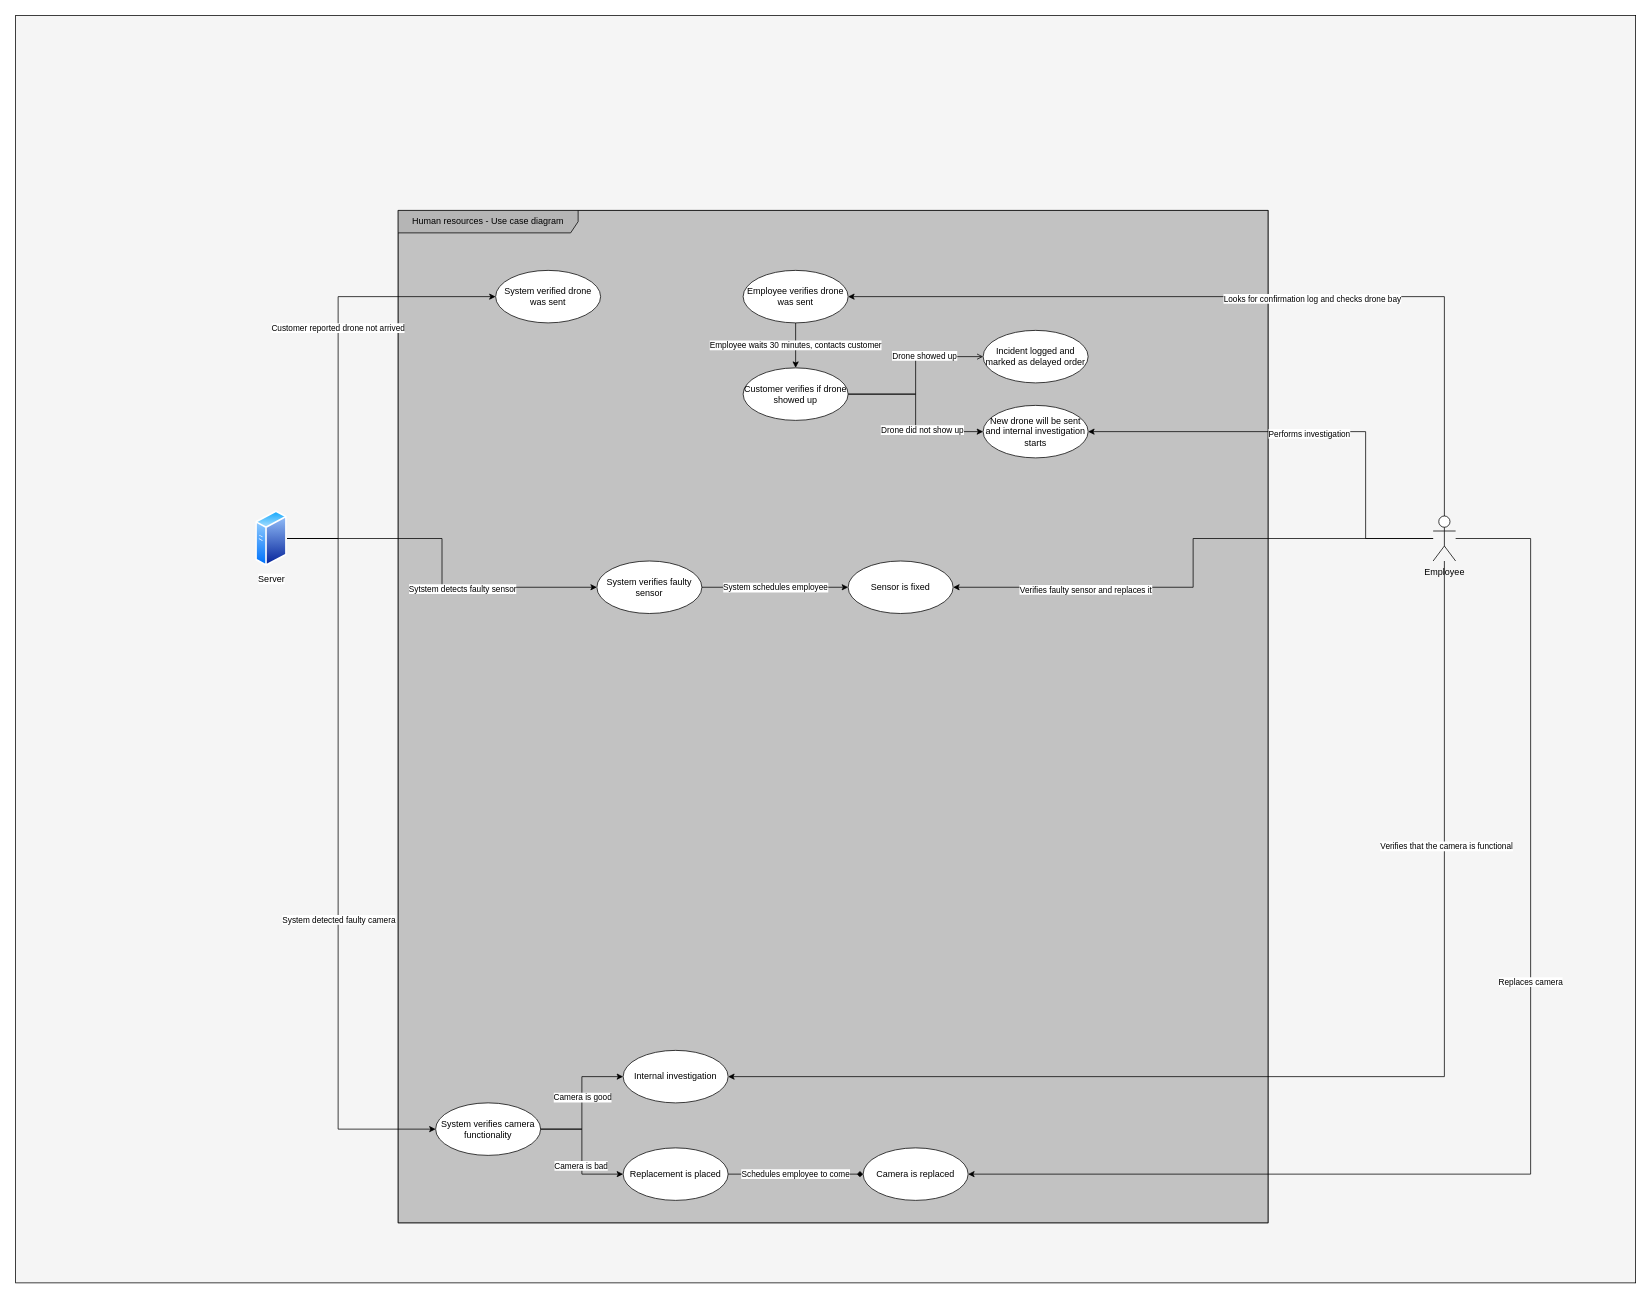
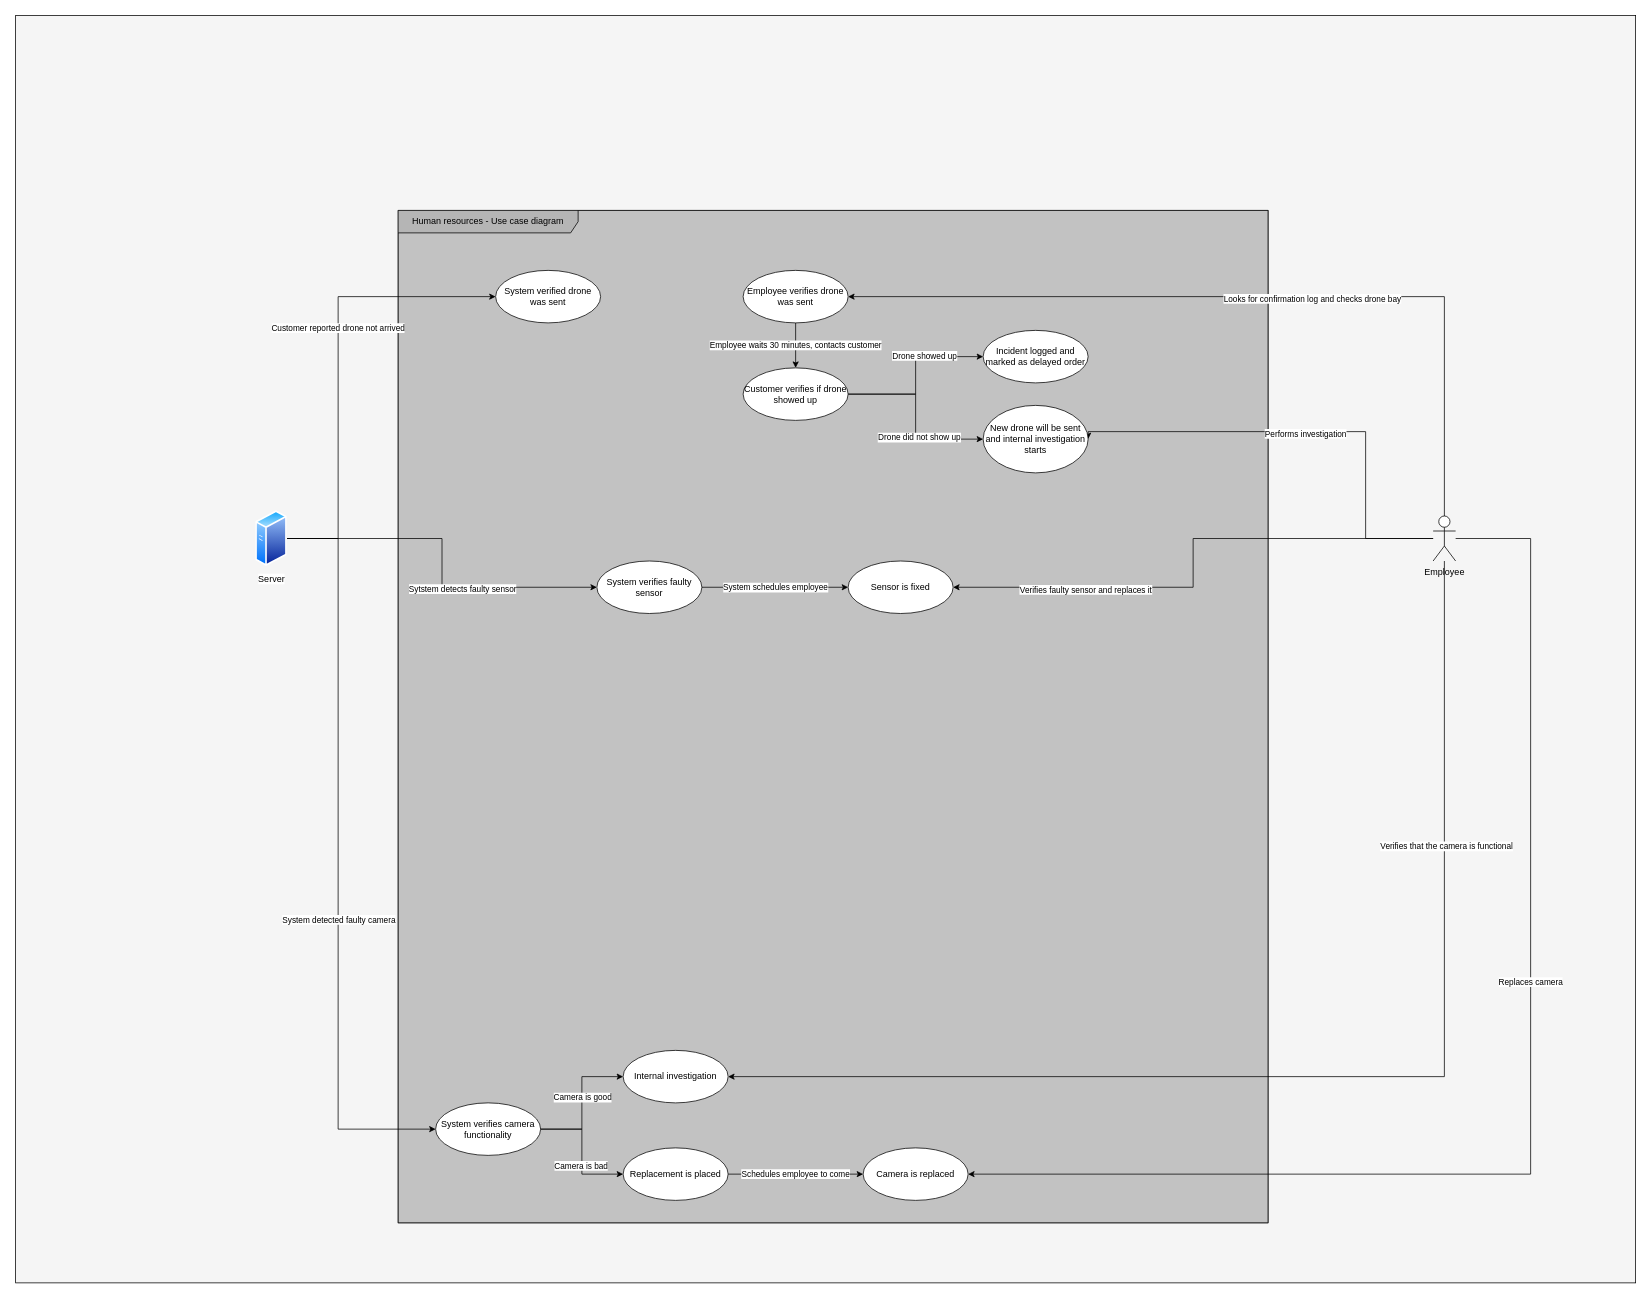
  <mxCell id="0" />
  <mxCell id="1" parent="0" />
  <mxCell id="2" value="" style="rounded=0;whiteSpace=wrap;html=1;fillColor=#F5F5F5;" parent="1" vertex="1"><mxGeometry x="20" y="20" width="2160" height="1690" as="geometry" /></mxCell>
  <mxCell id="3" value="" style="rounded=0;whiteSpace=wrap;html=1;shadow=0;fontSize=11;fillColor=#C2C2C2;fontColor=#333333;strokeColor=#666666;" parent="1" vertex="1"><mxGeometry x="530" y="280" width="1160" height="1350" as="geometry" /></mxCell>
  <mxCell id="4" value="Human resources - Use case diagram" style="shape=umlFrame;whiteSpace=wrap;html=1;width=240;height=30;shadow=0;fillColor=#B5B5B5;" parent="1" vertex="1"><mxGeometry x="530" y="280" width="1160" height="1350" as="geometry" /></mxCell>
  <mxCell id="5" style="edgeStyle=orthogonalEdgeStyle;rounded=0;orthogonalLoop=1;jettySize=auto;html=1;entryX=1;entryY=0.5;entryDx=0;entryDy=0;" parent="1" source="15" target="25" edge="1"><mxGeometry relative="1" as="geometry"><Array as="points"><mxPoint x="1925" y="395" /></Array></mxGeometry></mxCell>
  <mxCell id="6" value="Looks for confirmation log and checks drone bay" style="edgeLabel;html=1;align=center;verticalAlign=middle;resizable=0;points=[];" parent="5" vertex="1" connectable="0"><mxGeometry x="-0.137" y="2" relative="1" as="geometry"><mxPoint as="offset" /></mxGeometry></mxCell>
  <mxCell id="7" style="edgeStyle=orthogonalEdgeStyle;rounded=0;orthogonalLoop=1;jettySize=auto;html=1;entryX=1;entryY=0.5;entryDx=0;entryDy=0;" edge="1" parent="1" source="15" target="32"><mxGeometry relative="1" as="geometry"><Array as="points"><mxPoint x="1820" y="718" /><mxPoint x="1820" y="575" /></Array></mxGeometry></mxCell>
  <mxCell id="8" value="Performs investigation" style="edgeLabel;html=1;align=center;verticalAlign=middle;resizable=0;points=[];" vertex="1" connectable="0" parent="7"><mxGeometry x="0.021" y="2" relative="1" as="geometry"><mxPoint as="offset" /></mxGeometry></mxCell>
  <mxCell id="9" style="edgeStyle=orthogonalEdgeStyle;rounded=0;orthogonalLoop=1;jettySize=auto;html=1;entryX=1;entryY=0.5;entryDx=0;entryDy=0;" edge="1" parent="1" source="15" target="38"><mxGeometry relative="1" as="geometry"><Array as="points"><mxPoint x="1925" y="1435" /></Array></mxGeometry></mxCell>
  <mxCell id="10" value="Verifies that the camera is functional" style="edgeLabel;html=1;align=center;verticalAlign=middle;resizable=0;points=[];" vertex="1" connectable="0" parent="9"><mxGeometry x="-0.538" y="2" relative="1" as="geometry"><mxPoint y="1" as="offset" /></mxGeometry></mxCell>
  <mxCell id="11" style="edgeStyle=orthogonalEdgeStyle;rounded=0;orthogonalLoop=1;jettySize=auto;html=1;entryX=1;entryY=0.5;entryDx=0;entryDy=0;" edge="1" parent="1" source="15" target="41"><mxGeometry relative="1" as="geometry"><Array as="points"><mxPoint x="2040" y="718" /><mxPoint x="2040" y="1565" /></Array></mxGeometry></mxCell>
  <mxCell id="12" value="Replaces camera" style="edgeLabel;html=1;align=center;verticalAlign=middle;resizable=0;points=[];" vertex="1" connectable="0" parent="11"><mxGeometry x="-0.187" y="-1" relative="1" as="geometry"><mxPoint y="1" as="offset" /></mxGeometry></mxCell>
  <mxCell id="13" style="edgeStyle=orthogonalEdgeStyle;rounded=0;orthogonalLoop=1;jettySize=auto;html=1;entryX=1;entryY=0.5;entryDx=0;entryDy=0;" edge="1" parent="1" source="15" target="44"><mxGeometry relative="1" as="geometry" /></mxCell>
  <mxCell id="14" value="Verifies faulty sensor and replaces it" style="edgeLabel;html=1;align=center;verticalAlign=middle;resizable=0;points=[];" vertex="1" connectable="0" parent="13"><mxGeometry x="0.5" y="3" relative="1" as="geometry"><mxPoint as="offset" /></mxGeometry></mxCell>
  <mxCell id="15" value="Employee" style="shape=umlActor;verticalLabelPosition=bottom;verticalAlign=top;html=1;" parent="1" vertex="1"><mxGeometry x="1910" y="687.5" width="30" height="60" as="geometry" /></mxCell>
  <mxCell id="16" style="edgeStyle=orthogonalEdgeStyle;rounded=0;orthogonalLoop=1;jettySize=auto;html=1;entryX=0;entryY=0.5;entryDx=0;entryDy=0;" parent="1" source="22" target="23" edge="1"><mxGeometry relative="1" as="geometry"><Array as="points"><mxPoint x="450" y="718" /><mxPoint x="450" y="395" /></Array></mxGeometry></mxCell>
  <mxCell id="17" value="Customer reported drone not arrived" style="edgeLabel;html=1;align=center;verticalAlign=middle;resizable=0;points=[];" parent="16" vertex="1" connectable="0"><mxGeometry x="0.161" y="1" relative="1" as="geometry"><mxPoint as="offset" /></mxGeometry></mxCell>
  <mxCell id="18" style="edgeStyle=orthogonalEdgeStyle;rounded=0;orthogonalLoop=1;jettySize=auto;html=1;entryX=0;entryY=0.5;entryDx=0;entryDy=0;" edge="1" parent="1" source="22" target="37"><mxGeometry relative="1" as="geometry"><Array as="points"><mxPoint x="450" y="718" /><mxPoint x="450" y="1505" /></Array></mxGeometry></mxCell>
  <mxCell id="19" value="System detected faulty camera" style="edgeLabel;html=1;align=center;verticalAlign=middle;resizable=0;points=[];" vertex="1" connectable="0" parent="18"><mxGeometry x="0.169" relative="1" as="geometry"><mxPoint as="offset" /></mxGeometry></mxCell>
  <mxCell id="20" style="edgeStyle=orthogonalEdgeStyle;rounded=0;orthogonalLoop=1;jettySize=auto;html=1;" edge="1" parent="1" source="22" target="43"><mxGeometry relative="1" as="geometry" /></mxCell>
  <mxCell id="21" value="Sytstem detects faulty sensor" style="edgeLabel;html=1;align=center;verticalAlign=middle;resizable=0;points=[];" vertex="1" connectable="0" parent="20"><mxGeometry x="0.248" y="-2" relative="1" as="geometry"><mxPoint as="offset" /></mxGeometry></mxCell>
  <mxCell id="22" value="Server" style="aspect=fixed;perimeter=ellipsePerimeter;html=1;align=center;shadow=0;dashed=0;spacingTop=3;image;image=img/lib/active_directory/generic_server.svg;" parent="1" vertex="1"><mxGeometry x="340" y="680" width="42" height="75" as="geometry" /></mxCell>
  <mxCell id="23" value="System verified drone was sent" style="ellipse;whiteSpace=wrap;html=1;" parent="1" vertex="1"><mxGeometry x="660" y="360" width="140" height="70" as="geometry" /></mxCell>
  <mxCell id="24" value="Employee waits 30 minutes, contacts customer" style="edgeStyle=orthogonalEdgeStyle;rounded=0;orthogonalLoop=1;jettySize=auto;html=1;entryX=0.5;entryY=0;entryDx=0;entryDy=0;" edge="1" parent="1" source="25" target="30"><mxGeometry relative="1" as="geometry" /></mxCell>
  <mxCell id="25" value="Employee verifies drone was sent" style="ellipse;whiteSpace=wrap;html=1;" parent="1" vertex="1"><mxGeometry x="990" y="360" width="140" height="70" as="geometry" /></mxCell>
- <mxCell id="26" style="edgeStyle=orthogonalEdgeStyle;rounded=0;orthogonalLoop=1;jettySize=auto;html=1;entryX=0;entryY=0.5;entryDx=0;entryDy=0;endArrow=open;" edge="1" parent="1" source="30" target="31"><mxGeometry relative="1" as="geometry" /></mxCell>
+ <mxCell id="26" style="edgeStyle=orthogonalEdgeStyle;rounded=0;orthogonalLoop=1;jettySize=auto;html=1;entryX=0;entryY=0.5;entryDx=0;entryDy=0;" edge="1" parent="1" source="30" target="31"><mxGeometry relative="1" as="geometry" /></mxCell>
  <mxCell id="27" value="Drone showed up" style="edgeLabel;html=1;align=center;verticalAlign=middle;resizable=0;points=[];" vertex="1" connectable="0" parent="26"><mxGeometry x="0.309" y="2" relative="1" as="geometry"><mxPoint as="offset" /></mxGeometry></mxCell>
  <mxCell id="28" style="edgeStyle=orthogonalEdgeStyle;rounded=0;orthogonalLoop=1;jettySize=auto;html=1;entryX=0;entryY=0.5;entryDx=0;entryDy=0;" edge="1" parent="1" source="30" target="32"><mxGeometry relative="1" as="geometry" /></mxCell>
  <mxCell id="29" value="Drone did not show up" style="edgeLabel;html=1;align=center;verticalAlign=middle;resizable=0;points=[];" vertex="1" connectable="0" parent="28"><mxGeometry x="0.287" y="3" relative="1" as="geometry"><mxPoint as="offset" /></mxGeometry></mxCell>
  <mxCell id="30" value="Customer verifies if drone showed up" style="ellipse;whiteSpace=wrap;html=1;" parent="1" vertex="1"><mxGeometry x="990" y="490" width="140" height="70" as="geometry" /></mxCell>
  <mxCell id="31" value="Incident logged and marked as delayed order" style="ellipse;whiteSpace=wrap;html=1;" vertex="1" parent="1"><mxGeometry x="1310" y="440" width="140" height="70" as="geometry" /></mxCell>
- <mxCell id="32" value="New drone will be sent and internal investigation starts" style="ellipse;whiteSpace=wrap;html=1;" vertex="1" parent="1"><mxGeometry x="1310" y="540" width="140" height="70" as="geometry" /></mxCell>
+ <mxCell id="32" value="New drone will be sent and internal investigation starts" style="ellipse;whiteSpace=wrap;html=1;" vertex="1" parent="1"><mxGeometry x="1310" y="540" width="140" height="90" as="geometry" /></mxCell>
  <mxCell id="33" style="edgeStyle=orthogonalEdgeStyle;rounded=0;orthogonalLoop=1;jettySize=auto;html=1;" edge="1" parent="1" source="37" target="38"><mxGeometry relative="1" as="geometry" /></mxCell>
  <mxCell id="34" value="Camera is good" style="edgeLabel;html=1;align=center;verticalAlign=middle;resizable=0;points=[];" vertex="1" connectable="0" parent="33"><mxGeometry x="0.088" relative="1" as="geometry"><mxPoint as="offset" /></mxGeometry></mxCell>
  <mxCell id="35" style="edgeStyle=orthogonalEdgeStyle;rounded=0;orthogonalLoop=1;jettySize=auto;html=1;" edge="1" parent="1" source="37" target="40"><mxGeometry relative="1" as="geometry" /></mxCell>
  <mxCell id="36" value="Camera is bad" style="edgeLabel;html=1;align=center;verticalAlign=middle;resizable=0;points=[];" vertex="1" connectable="0" parent="35"><mxGeometry x="0.214" y="-2" relative="1" as="geometry"><mxPoint as="offset" /></mxGeometry></mxCell>
  <mxCell id="37" value="System verifies camera functionality" style="ellipse;whiteSpace=wrap;html=1;" vertex="1" parent="1"><mxGeometry x="580" y="1470" width="140" height="70" as="geometry" /></mxCell>
  <mxCell id="38" value="Internal investigation" style="ellipse;whiteSpace=wrap;html=1;" vertex="1" parent="1"><mxGeometry x="830" y="1400" width="140" height="70" as="geometry" /></mxCell>
- <mxCell id="39" value="Schedules employee to come" style="edgeStyle=orthogonalEdgeStyle;rounded=0;orthogonalLoop=1;jettySize=auto;html=1;endArrow=diamond;" edge="1" parent="1" source="40" target="41"><mxGeometry relative="1" as="geometry" /></mxCell>
+ <mxCell id="39" value="Schedules employee to come" style="edgeStyle=orthogonalEdgeStyle;rounded=0;orthogonalLoop=1;jettySize=auto;html=1;" edge="1" parent="1" source="40" target="41"><mxGeometry relative="1" as="geometry" /></mxCell>
  <mxCell id="40" value="Replacement is placed" style="ellipse;whiteSpace=wrap;html=1;" vertex="1" parent="1"><mxGeometry x="830" y="1530" width="140" height="70" as="geometry" /></mxCell>
  <mxCell id="41" value="Camera is replaced" style="ellipse;whiteSpace=wrap;html=1;" vertex="1" parent="1"><mxGeometry x="1150" y="1530" width="140" height="70" as="geometry" /></mxCell>
  <mxCell id="42" value="System schedules employee" style="edgeStyle=orthogonalEdgeStyle;rounded=0;orthogonalLoop=1;jettySize=auto;html=1;" edge="1" parent="1" source="43" target="44"><mxGeometry relative="1" as="geometry" /></mxCell>
  <mxCell id="43" value="System verifies faulty sensor" style="ellipse;whiteSpace=wrap;html=1;" vertex="1" parent="1"><mxGeometry x="795" y="747.5" width="140" height="70" as="geometry" /></mxCell>
  <mxCell id="44" value="Sensor is fixed" style="ellipse;whiteSpace=wrap;html=1;" vertex="1" parent="1"><mxGeometry x="1130" y="747.5" width="140" height="70" as="geometry" /></mxCell>
